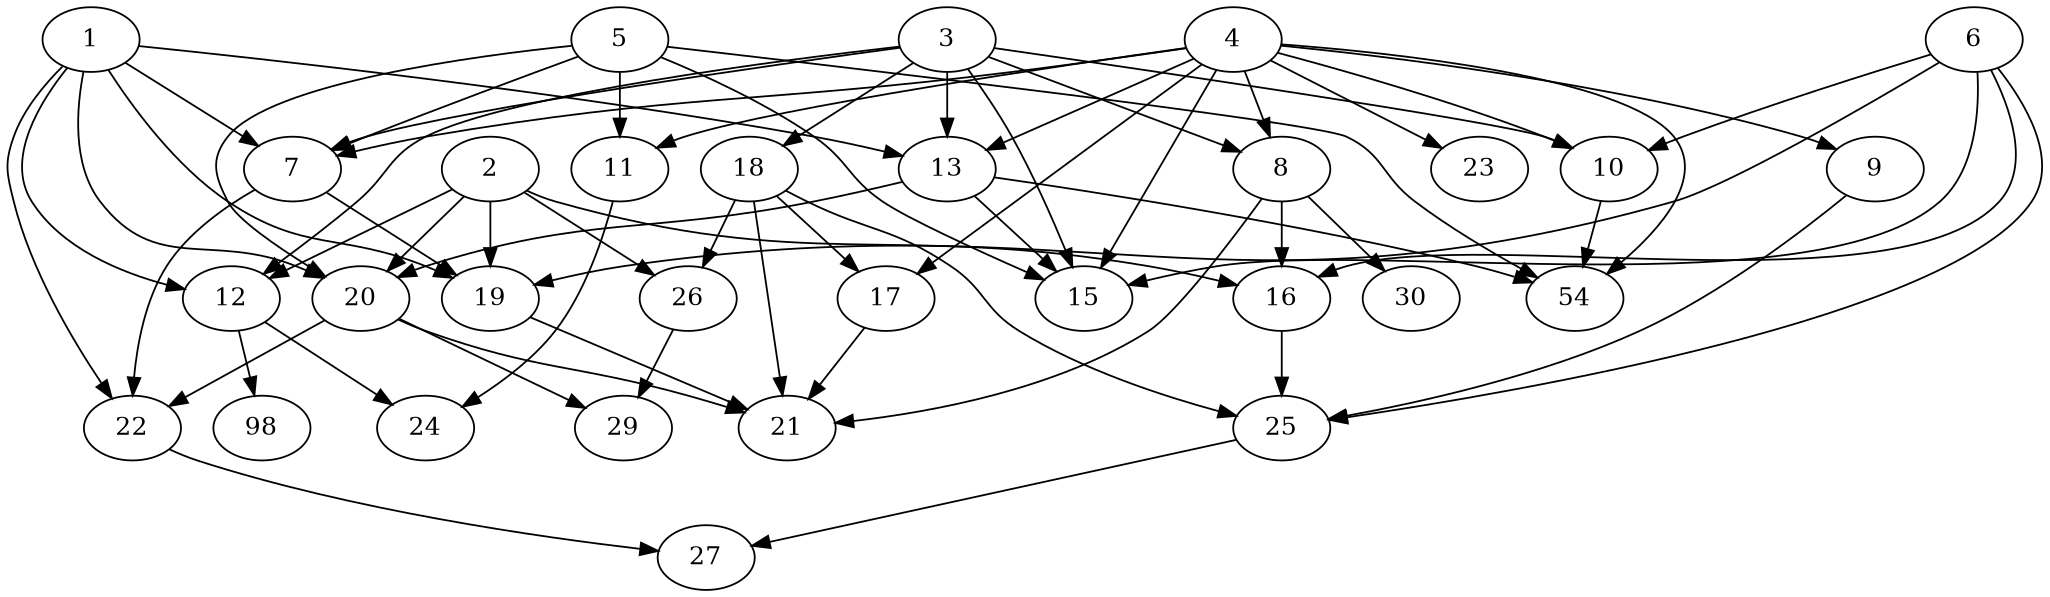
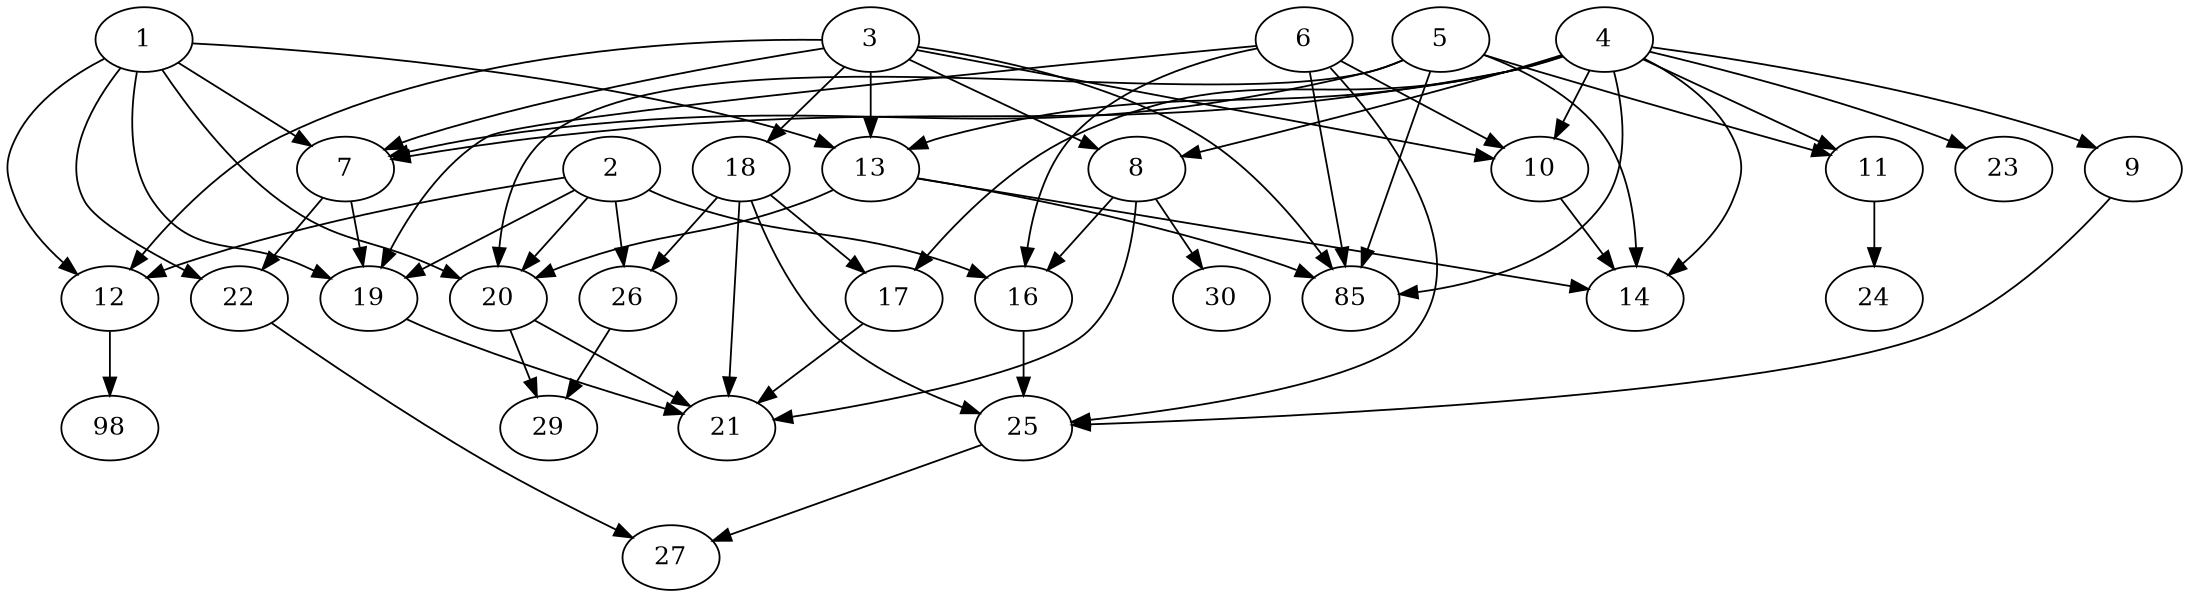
  digraph {
    node [alpha=0.05]
    1 [alpha=0.02]
    7 [alpha=0.19]
    12 [alpha=0.03]
    13 [alpha=0.06]
    19
    20 [alpha=0.11]
    22 [alpha=0.12]
    24 [alpha=0.14]
    n9 [label=98]
-   15 [alpha=0.06]
-   14 [label=54]
+   15 [alpha=0.06 label=85]
+   14
    21 [alpha=0.07]
    29 [alpha=0.09]
    27
    2 [alpha=0.18]
    16 [alpha=0.02]
    26 [alpha=0.06]
    25 [alpha=0.01]
    3 [alpha=0.14]
    8 [alpha=0.09]
    10 [alpha=0.12]
    18 [alpha=0.15]
    30 [alpha=0.01]
    17
    4 [alpha=0.16]
    9 [alpha=0.06]
    11 [alpha=0.18]
    23 [alpha=0.02]
    5 [alpha=0.08]
    6 [alpha=0.08]
    1 -> 7
    1 -> 12
    1 -> 13
    1 -> 19
    1 -> 20
    1 -> 22
    7 -> 19
    7 -> 22
-   12 -> 24
    12 -> n9
    13 -> 20
    13 -> 15
    13 -> 14
    19 -> 21
-   20 -> 22
    20 -> 21
    20 -> 29
    22 -> 27
    2 -> 12
    2 -> 19
    2 -> 20
    2 -> 16
    2 -> 26
    16 -> 25
    26 -> 29
    25 -> 27
    3 -> 7
    3 -> 12
    3 -> 13
    3 -> 15
    3 -> 8
    3 -> 10
    3 -> 18
    8 -> 21
    8 -> 16
    8 -> 30
    10 -> 14
    18 -> 21
    18 -> 26
    18 -> 25
    18 -> 17
    17 -> 21
    4 -> 7
    4 -> 13
    4 -> 15
    4 -> 14
    4 -> 8
    4 -> 10
    4 -> 17
    4 -> 9
    4 -> 11
    4 -> 23
    9 -> 25
    11 -> 24
    5 -> 7
    5 -> 20
    5 -> 15
    5 -> 14
    5 -> 11
    6 -> 19
    6 -> 15
    6 -> 16
    6 -> 25
    6 -> 10
  }
